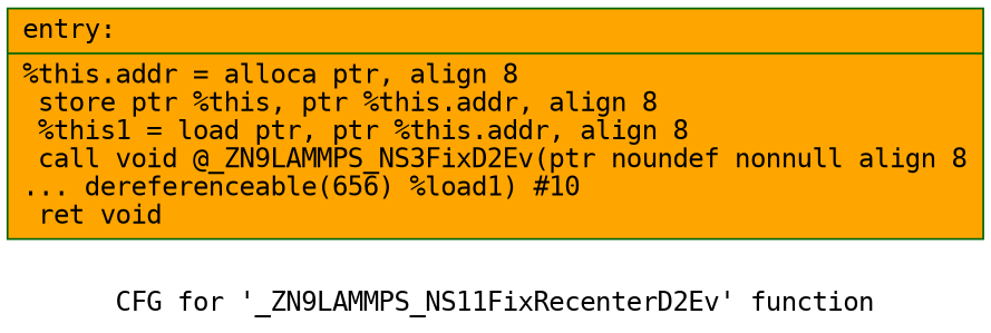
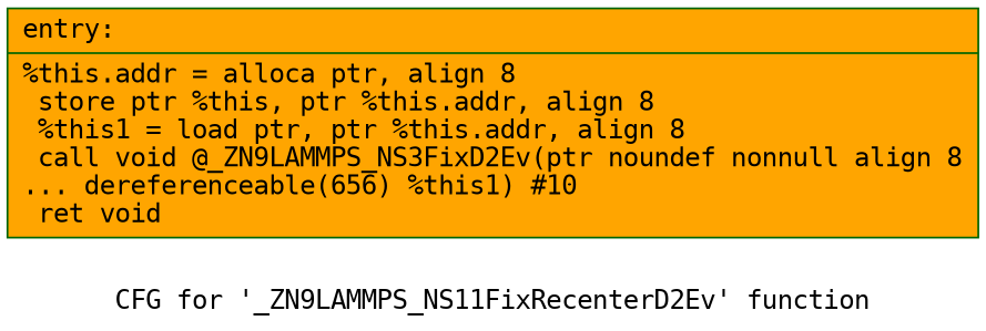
  digraph {
    label="CFG for '_ZN9LAMMPS_NS11FixRecenterD2Ev' function"
    fontname="DejaVu Sans Mono"
-   n1 [color=darkgreen fillcolor=orange fontname="DejaVu Sans Mono" label="{entry:\l|  %this.addr = alloca ptr, align 8\l  store ptr %this, ptr %this.addr, align 8\l  %this1 = load ptr, ptr %this.addr, align 8\l  call void @_ZN9LAMMPS_NS3FixD2Ev(ptr noundef nonnull align 8\l... dereferenceable(656) %load1) #10\l  ret void\l}" shape=record style=filled]
+   n1 [color=darkgreen fillcolor=orange fontname="DejaVu Sans Mono" label="{entry:\l|  %this.addr = alloca ptr, align 8\l  store ptr %this, ptr %this.addr, align 8\l  %this1 = load ptr, ptr %this.addr, align 8\l  call void @_ZN9LAMMPS_NS3FixD2Ev(ptr noundef nonnull align 8\l... dereferenceable(656) %this1) #10\l  ret void\l}" shape=record style=filled]
  }
